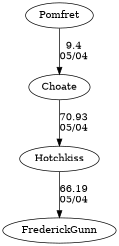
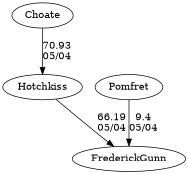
  digraph {
    edge [random=random]
    Choate
    Hotchkiss
    Pomfret
    FrederickGunn
    Choate -> Hotchkiss [label="70.93\n05/04" weight=30]
    Hotchkiss -> FrederickGunn [label="66.19\n05/04" weight=34]
-   Pomfret -> Choate [label="9.4\n05/04" weight=91]
+   Pomfret -> FrederickGunn [label="9.4\n05/04" weight=91]
  }
